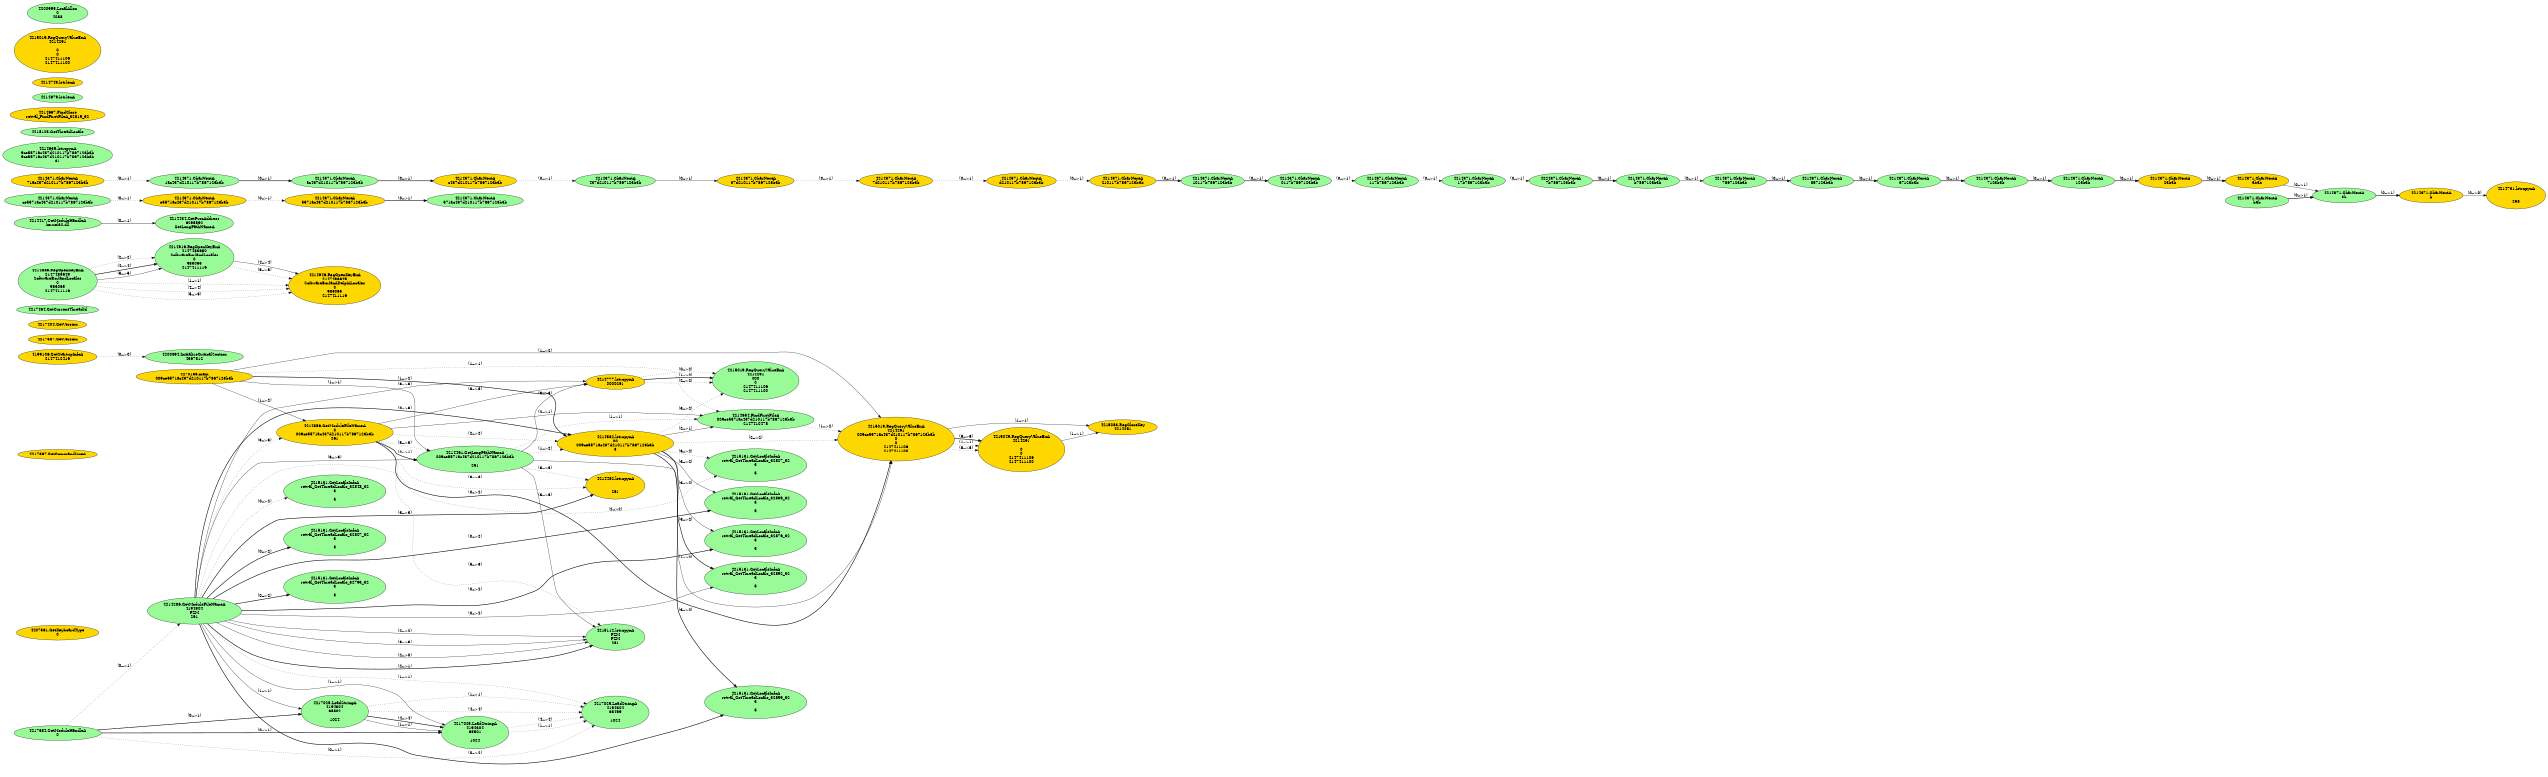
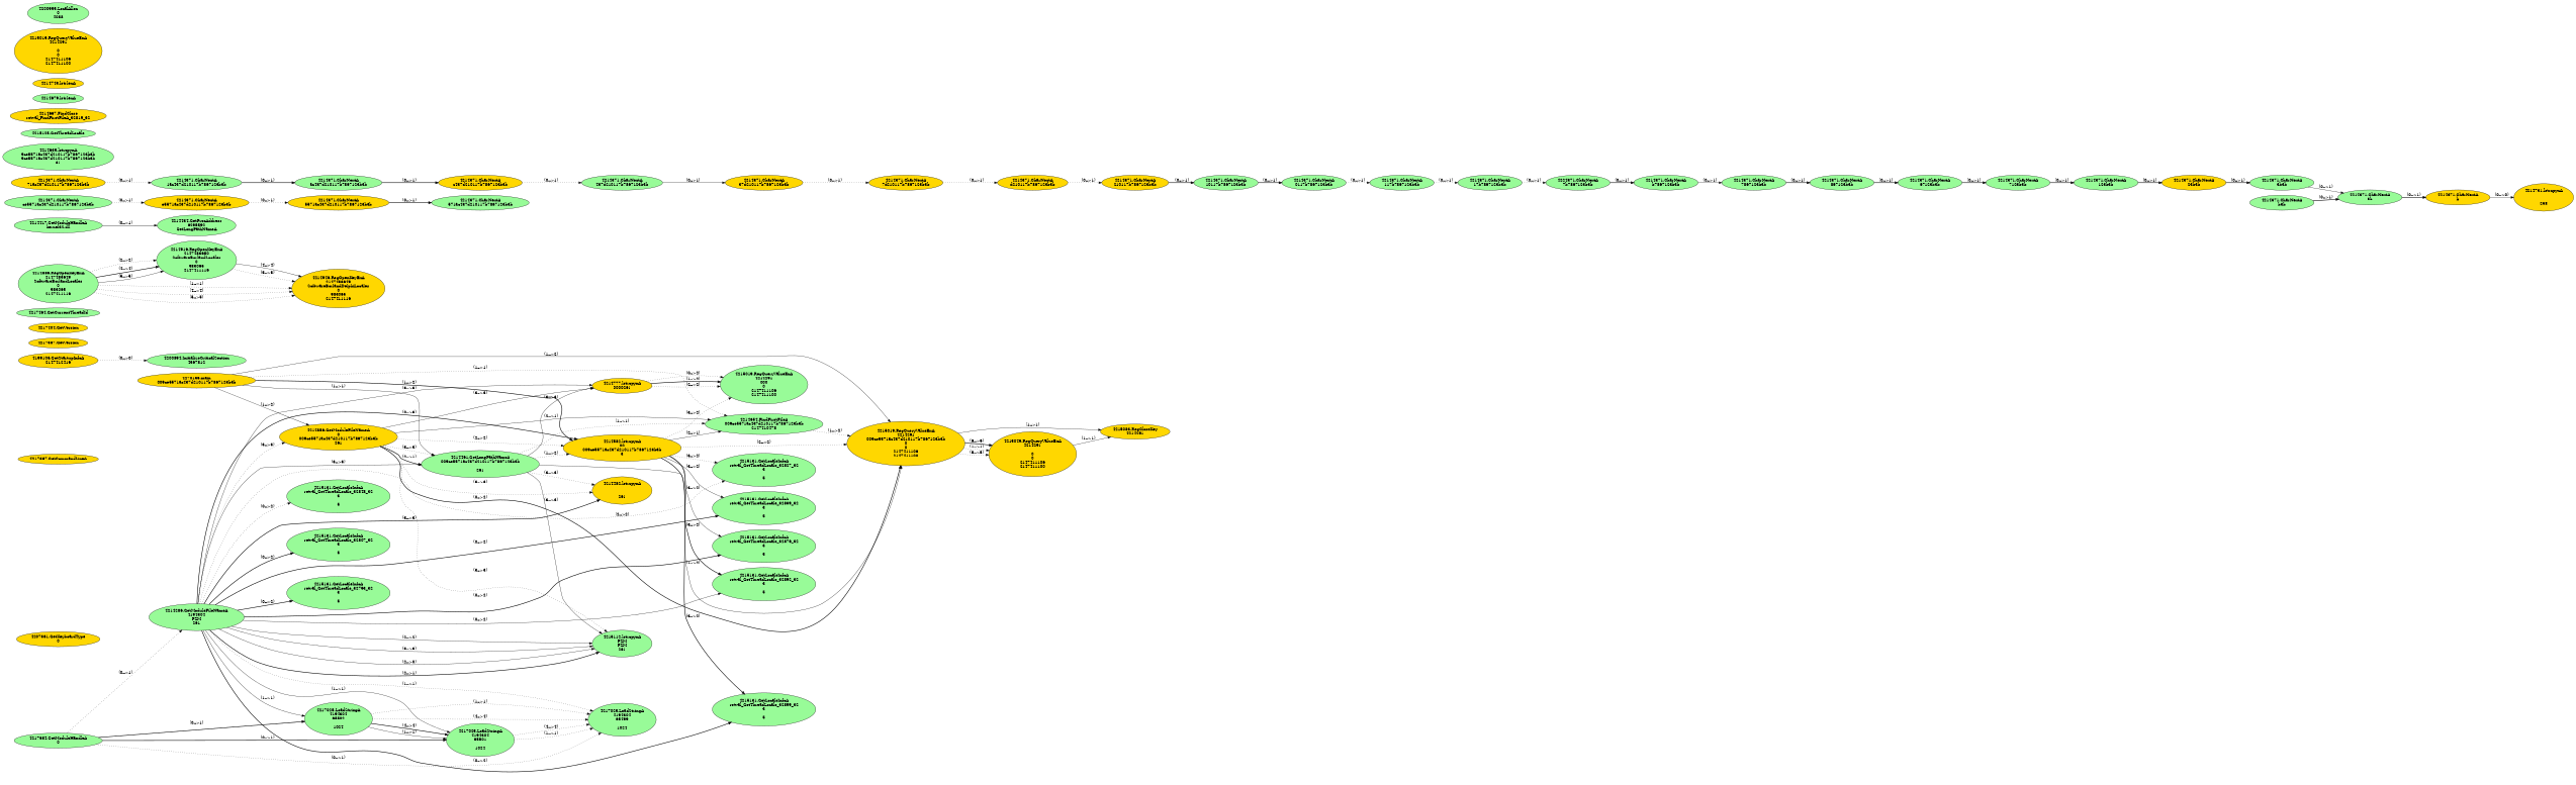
  digraph {
    rankdir=LR
    node [fillcolor=palegreen style=filled]
    edge [style=dotted]
    n1 [fillcolor=gold label="4270136.main\n009ce5571ac437d210117b7867123b3b"]
    n2 [fillcolor=gold label="4214856.GetModuleFileNameA\n0\n009ce5571ac437d210117b7867123b3b\n261"]
    n3 [label="4214461.GetLongPathNameA\n009ce5571ac437d210117b7867123b3b\n\n261"]
    n4 [fillcolor=gold label="4214582.lstrcpynA\n00\n009ce5571ac437d210117b7867123b3b\n3"]
    n5 [label="4214654.FindFirstFileA\n009ce5571ac437d210117b7867123b3b\n2147410478"]
    n6 [fillcolor=gold label="4215019.RegQueryValueExA\n4214291\n009ce5571ac437d210117b7867123b3b\n0\n0\n2147411106\n2147411100"]
    n7 [label="4215112.lstrcpynA\nPZM\nPZM\n261"]
    n8 [fillcolor=gold label="4214777.lstrcpynA\n0000261"]
    n9 [fillcolor=gold label="4214482.lstrcpynA\n\n\n261"]
    n10 [label="4215131.GetLocaleInfoA\nretval_GetThreadLocale_32892_32\n3\n\n5"]
    n11 [label="4215131.GetLocaleInfoA\nretval_GetThreadLocale_32876_32\n3\n\n5"]
    n12 [label="4215131.GetLocaleInfoA\nretval_GetThreadLocale_32859_32\n3\n\n5"]
    n13 [label="4215131.GetLocaleInfoA\nretval_GetThreadLocale_32827_32\n3\n\n5"]
    n14 [label="4215131.GetLocaleInfoA\nretval_GetThreadLocale_32839_32\n3\n\n5"]
    n15 [label="4215019.RegQueryValueExA\n4214291\n000\n0\n2147411106\n2147411100"]
    n16 [fillcolor=gold label="4215049.RegQueryValueExA\n4214291\n\n0\n0\n2147411106\n2147411100"]
    n17 [fillcolor=gold label="4215083.RegCloseKey\n4214291"]
    n18 [label="4217684.GetModuleHandleA\n0"]
    n19 [label="4214286.GetModuleFileNameA\n4194304\nPZM\n261"]
    n20 [label="4217025.LoadStringA\n4194304\n65502\n\n1024"]
    n21 [label="4217025.LoadStringA\n4194304\n65501\n\n1024"]
    n22 [label="4217025.LoadStringA\n4194304\n65499\n\n1024"]
    n23 [label="4215131.GetLocaleInfoA\nretval_GetThreadLocale_32848_32\n3\n\n5"]
    n24 [label="4215131.GetLocaleInfoA\nretval_GetThreadLocale_32807_32\n3\n\n5"]
    n25 [label="4215131.GetLocaleInfoA\nretval_GetThreadLocale_32793_32\n3\n\n5"]
    n26 [fillcolor=gold label="4207361.GetKeyboardType\n0"]
    n27 [fillcolor=gold label="4217367.GetCommandLineA\n"]
    n28 [fillcolor=gold label="4199106.GetStartupInfoA\n2147412416"]
    n29 [label="4200894.InitializeCriticalSection\n4367812"]
    n30 [fillcolor=gold label="4217387.GetVersion\n"]
    n31 [fillcolor=gold label="4217404.GetVersion\n"]
    n32 [label="4217464.GetCurrentThreadId\n"]
    n33 [label="4214886.RegOpenKeyExA\n2147483649\nSoftware\Borland\Locales\n0\n983065\n2147411116"]
    n34 [label="4214916.RegOpenKeyExA\n2147483650\nSoftware\Borland\Locales\n0\n983065\n2147411116"]
    n35 [fillcolor=gold label="4214946.RegOpenKeyExA\n2147483649\nSoftware\Borland\Delphi\Locales\n0\n983065\n2147411116"]
    n36 [label="4214417.GetModuleHandleA\nkernel32.dll"]
    n37 [label="4214434.GetProcAddress\n6295592\nGetLongPathNameA"]
    n38 [label="4214371.CharNextA\nce5571ac437d210117b7867123b3b"]
    n39 [fillcolor=gold label="4214371.CharNextA\ne5571ac437d210117b7867123b3b"]
    n40 [fillcolor=gold label="4214371.CharNextA\n5571ac437d210117b7867123b3b"]
    n41 [label="4214371.CharNextA\n571ac437d210117b7867123b3b"]
    n42 [fillcolor=gold label="4214371.CharNextA\n71ac437d210117b7867123b3b"]
    n43 [label="4214371.CharNextA\n1ac437d210117b7867123b3b"]
    n44 [label="4214371.CharNextA\nac437d210117b7867123b3b"]
    n45 [fillcolor=gold label="4214371.CharNextA\nc437d210117b7867123b3b"]
    n46 [label="4214371.CharNextA\n437d210117b7867123b3b"]
    n47 [fillcolor=gold label="4214371.CharNextA\n37d210117b7867123b3b"]
    n48 [fillcolor=gold label="4214371.CharNextA\n7d210117b7867123b3b"]
    n49 [fillcolor=gold label="4214371.CharNextA\nd210117b7867123b3b"]
    n50 [fillcolor=gold label="4214371.CharNextA\n210117b7867123b3b"]
    n51 [label="4214371.CharNextA\n10117b7867123b3b"]
    n52 [label="4214371.CharNextA\n0117b7867123b3b"]
    n53 [label="4214371.CharNextA\n117b7867123b3b"]
    n54 [label="4214371.CharNextA\n17b7867123b3b"]
    n55 [label="4224371.CharNextA\n7b7867123b3b"]
    n56 [label="4214371.CharNextA\nb7867123b3b"]
    n57 [label="4214371.CharNextA\n7867123b3b"]
    n58 [label="4214371.CharNextA\n867123b3b"]
    n59 [label="4214371.CharNextA\n67123b3b"]
    n60 [label="4214371.CharNextA\n7123b3b"]
    n61 [label="4214371.CharNextA\n123b3b"]
    n62 [fillcolor=gold label="4214371.CharNextA\n23b3b"]
-   n63 [fillcolor=gold label="4214371.CharNextA\n3b3b"]
+   n63 [label="4214371.CharNextA\n3b3b"]
    n64 [label="4214371.CharNextA\n3b"]
    n65 [label="4214371.CharNextA\nb3b"]
    n66 [fillcolor=gold label="4214371.CharNextA\nb"]
    n67 [fillcolor=gold label="4214731.lstrcpynA\n\n\n258"]
    n68 [label="4214635.lstrcpynA\n9ce5571ac437d210117b7867123b3b\n9ce5571ac437d210117b7867123b3b\n31"]
    n69 [label="4215125.GetThreadLocale\n"]
    n70 [fillcolor=gold label="4214667.FindClose\nretval_FindFirstFileA_32819_32"]
    n71 [label="4214679.lstrlenA\n"]
    n72 [fillcolor=gold label="4214743.lstrlenA\n"]
    n73 [fillcolor=gold label="4215019.RegQueryValueExA\n4214291\n\n0\n0\n2147411106\n2147411100"]
    n74 [label="4200955.LocalAlloc\n0\n4088"]
    n1 -> n2 [label="(1-->2)" style=solid]
    n1 -> n3 [label="(1-->1)" style=solid]
    n1 -> n4 [label="(1-->2)" style=bold]
    n1 -> n5 [label="(1-->1)"]
    n1 -> n6 [label="(1-->2)" style=solid]
    n2 -> n3 [label="(2-->1)" style=bold]
    n2 -> n3 [label="(3-->3)"]
    n2 -> n4 [label="(2-->2)"]
    n2 -> n5 [label="(2-->1)" style=solid]
    n2 -> n6 [label="(2-->2)" style=bold]
    n2 -> n7 [label="(3-->3)"]
    n2 -> n8 [label="(3-->3)" style=solid]
    n2 -> n9 [label="(3-->3)"]
    n3 -> n4 [label="(1-->2)"]
    n3 -> n5 [label="(1-->1)"]
    n3 -> n6 [label="(1-->2)" style=solid]
    n3 -> n7 [label="(3-->3)" style=solid]
    n3 -> n8 [label="(3-->3)" style=solid]
    n3 -> n9 [label="(3-->3)"]
    n4 -> n5 [label="(2-->1)" style=solid]
    n4 -> n6 [label="(2-->2)"]
    n4 -> n10 [label="(3-->2)" style=bold]
    n4 -> n11 [label="(3-->2)" style=solid]
    n4 -> n12 [label="(3-->2)" style=bold]
    n4 -> n13 [label="(3-->2)"]
    n4 -> n14 [label="(3-->2)" style=solid]
    n4 -> n15 [label="(3-->2)"]
    n5 -> n6 [label="(1-->2)"]
    n6 -> n16 [label="(1-->1)"]
    n6 -> n16 [label="(5-->5)"]
    n6 -> n16 [label="(6-->6)" style=bold]
    n6 -> n17 [label="(1-->1)" style=solid]
    n8 -> n15 [label="(1-->2)" style=bold]
    n8 -> n15 [label="(2-->2)"]
    n8 -> n15 [label="(0-->2)"]
    n16 -> n17 [label="(1-->1)" style=solid]
    n18 -> n19 [label="(0-->1)"]
    n18 -> n20 [label="(0-->1)" style=bold]
    n18 -> n21 [label="(0-->1)" style=bold]
    n18 -> n22 [label="(0-->1)"]
    n19 -> n2 [label="(3-->3)"]
    n19 -> n3 [label="(3-->3)" style=solid]
    n19 -> n4 [label="(0-->3)" style=bold]
    n19 -> n7 [label="(2-->1)" style=bold]
    n19 -> n7 [label="(2-->2)" style=solid]
    n19 -> n7 [label="(3-->3)" style=solid]
    n19 -> n7 [label="(2-->0)" style=solid]
    n19 -> n8 [label="(3-->3)" style=solid]
    n19 -> n9 [label="(3-->3)" style=bold]
    n19 -> n10 [label="(0-->2)" style=solid]
    n19 -> n11 [label="(0-->2)" style=bold]
    n19 -> n12 [label="(0-->2)" style=bold]
    n19 -> n13 [label="(0-->2)"]
    n19 -> n14 [label="(0-->2)" style=bold]
    n19 -> n20 [label="(1-->1)" style=solid]
    n19 -> n21 [label="(1-->1)" style=solid]
    n19 -> n22 [label="(1-->1)"]
    n19 -> n23 [label="(0-->2)"]
    n19 -> n24 [label="(0-->2)" style=bold]
    n19 -> n25 [label="(0-->2)" style=bold]
    n20 -> n21 [label="(1-->1)" style=solid]
    n20 -> n21 [label="(4-->4)" style=bold]
    n20 -> n22 [label="(1-->1)"]
    n20 -> n22 [label="(4-->4)"]
    n21 -> n22 [label="(1-->1)"]
    n21 -> n22 [label="(4-->4)"]
    n28 -> n29 [label="(0-->0)"]
    n33 -> n34 [label="(2-->2)"]
    n33 -> n34 [label="(4-->4)" style=bold]
    n33 -> n34 [label="(5-->5)" style=solid]
    n33 -> n35 [label="(1-->1)"]
    n33 -> n35 [label="(4-->4)"]
    n33 -> n35 [label="(5-->5)"]
    n34 -> n35 [label="(4-->4)" style=solid]
    n34 -> n35 [label="(5-->5)"]
    n36 -> n37 [label="(0-->1)" style=solid]
    n38 -> n39 [label="(0-->1)"]
    n39 -> n40 [label="(0-->1)"]
    n40 -> n41 [label="(0-->1)" style=bold]
    n42 -> n43 [label="(0-->1)"]
    n43 -> n44 [label="(0-->1)" style=bold]
    n44 -> n45 [label="(0-->1)" style=bold]
    n45 -> n46 [label="(0-->1)"]
    n46 -> n47 [label="(0-->1)" style=solid]
    n47 -> n48 [label="(0-->1)"]
    n48 -> n49 [label="(0-->1)"]
    n49 -> n50 [label="(0-->1)"]
    n50 -> n51 [label="(0-->1)" style=bold]
    n51 -> n52 [label="(0-->1)" style=bold]
    n52 -> n53 [label="(0-->1)"]
    n53 -> n54 [label="(0-->1)"]
    n54 -> n55 [label="(0-->1)"]
    n55 -> n56 [label="(0-->1)" style=bold]
    n56 -> n57 [label="(0-->1)" style=solid]
    n57 -> n58 [label="(0-->1)" style=bold]
    n58 -> n59 [label="(0-->1)" style=bold]
    n59 -> n60 [label="(0-->1)" style=bold]
    n60 -> n61 [label="(0-->1)" style=bold]
    n61 -> n62 [label="(0-->1)" style=bold]
    n62 -> n63 [label="(0-->1)" style=bold]
    n63 -> n64 [label="(0-->1)" style=solid]
    n64 -> n66 [label="(0-->1)" style=bold]
    n65 -> n64 [label="(0-->1)" style=bold]
    n66 -> n67 [label="(0-->0)" style=solid]
  }
